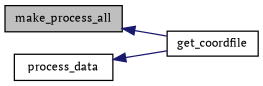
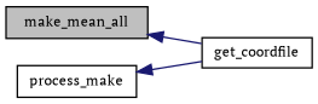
  digraph {
    fontname="PT Serif"
    rankdir=LR
    node [color=black fillcolor=white fontname="PT Serif" fontsize=10 shape=record style=filled]
    edge [color=midnightblue dir=back fontname="PT Serif" fontsize=10 labelfontname=Helvetica labelfontsize=10 style=solid]
-   n1 [fillcolor=grey75 fontcolor=black height=0.2 label=make_process_all width=0.4]
+   n1 [fillcolor=grey75 fontcolor=black height=0.2 label=make_mean_all width=0.4]
    n2 [height=0.2 label=get_coordfile width=0.4]
-   n3 [height=0.2 label=process_data width=0.4]
+   n3 [height=0.2 label=process_make width=0.4]
    n1 -> n2
    n3 -> n2
  }
